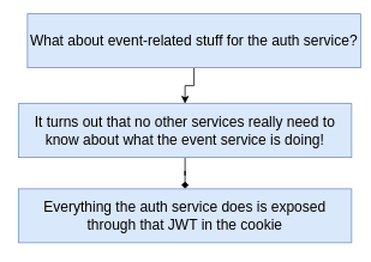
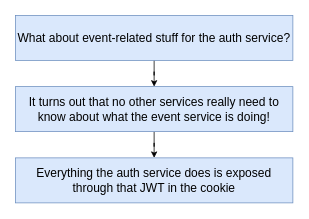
  <mxCell id="0" />
  <mxCell id="1" parent="0" />
  <mxCell id="2" style="edgeStyle=orthogonalEdgeStyle;rounded=0;orthogonalLoop=1;jettySize=auto;html=1;exitX=0.5;exitY=1;exitDx=0;exitDy=0;fontSize=16;" edge="1" parent="1" source="3" target="5"><mxGeometry relative="1" as="geometry" /></mxCell>
- <mxCell id="3" value="What about event-related stuff for the auth service?" style="rounded=0;whiteSpace=wrap;html=1;fillColor=#dae8fc;strokeColor=#6c8ebf;fontSize=16;" vertex="1" parent="1"><mxGeometry x="30" y="15" width="370" height="60" as="geometry" /></mxCell>
- <mxCell id="4" style="edgeStyle=orthogonalEdgeStyle;rounded=0;orthogonalLoop=1;jettySize=auto;html=1;exitX=0.5;exitY=1;exitDx=0;exitDy=0;fontSize=16;endArrow=diamond;" edge="1" parent="1" source="5" target="6"><mxGeometry relative="1" as="geometry" /></mxCell>
+ <mxCell id="3" value="What about event-related stuff for the auth service?" style="rounded=0;whiteSpace=wrap;html=1;fillColor=#dae8fc;strokeColor=#6c8ebf;fontSize=16;" vertex="1" parent="1"><mxGeometry x="20" y="20" width="370" height="60" as="geometry" /></mxCell>
+ <mxCell id="4" style="edgeStyle=orthogonalEdgeStyle;rounded=0;orthogonalLoop=1;jettySize=auto;html=1;exitX=0.5;exitY=1;exitDx=0;exitDy=0;fontSize=16;" edge="1" parent="1" source="5" target="6"><mxGeometry relative="1" as="geometry" /></mxCell>
  <mxCell id="5" value="It turns out that no other services really need to know about what the event service is doing!" style="rounded=0;whiteSpace=wrap;html=1;fillColor=#dae8fc;strokeColor=#6c8ebf;fontSize=16;" vertex="1" parent="1"><mxGeometry x="20" y="115" width="370" height="60" as="geometry" /></mxCell>
  <mxCell id="6" value="Everything the auth service does is exposed through that JWT in the cookie" style="rounded=0;whiteSpace=wrap;html=1;fillColor=#dae8fc;strokeColor=#6c8ebf;fontSize=16;" vertex="1" parent="1"><mxGeometry x="20" y="210" width="370" height="60" as="geometry" /></mxCell>
